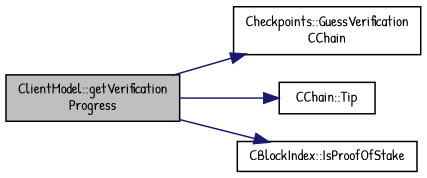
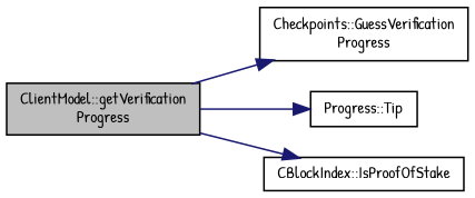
  digraph {
    fontname="Patrick Hand"
    rankdir=LR
    node [color=black fillcolor=white fontname="Patrick Hand" fontsize=10 shape=record style=filled]
    edge [color=midnightblue fontname="Patrick Hand" fontsize=10 labelfontname=Helvetica labelfontsize=10 style=solid]
    n1 [fillcolor=grey75 fontcolor=black height=0.2 label="ClientModel::getVerification\lProgress" width=0.4]
-   n2 [height=0.2 label="Checkpoints::GuessVerification\lCChain" width=0.4]
-   n3 [height=0.2 label="CChain::Tip" width=0.4]
+   n2 [height=0.2 label="Checkpoints::GuessVerification\lProgress" width=0.4]
+   n3 [height=0.2 label="Progress::Tip" width=0.4]
    n4 [height=0.2 label="CBlockIndex::IsProofOfStake" width=0.4]
    n1 -> n2
    n1 -> n3
    n1 -> n4
  }
